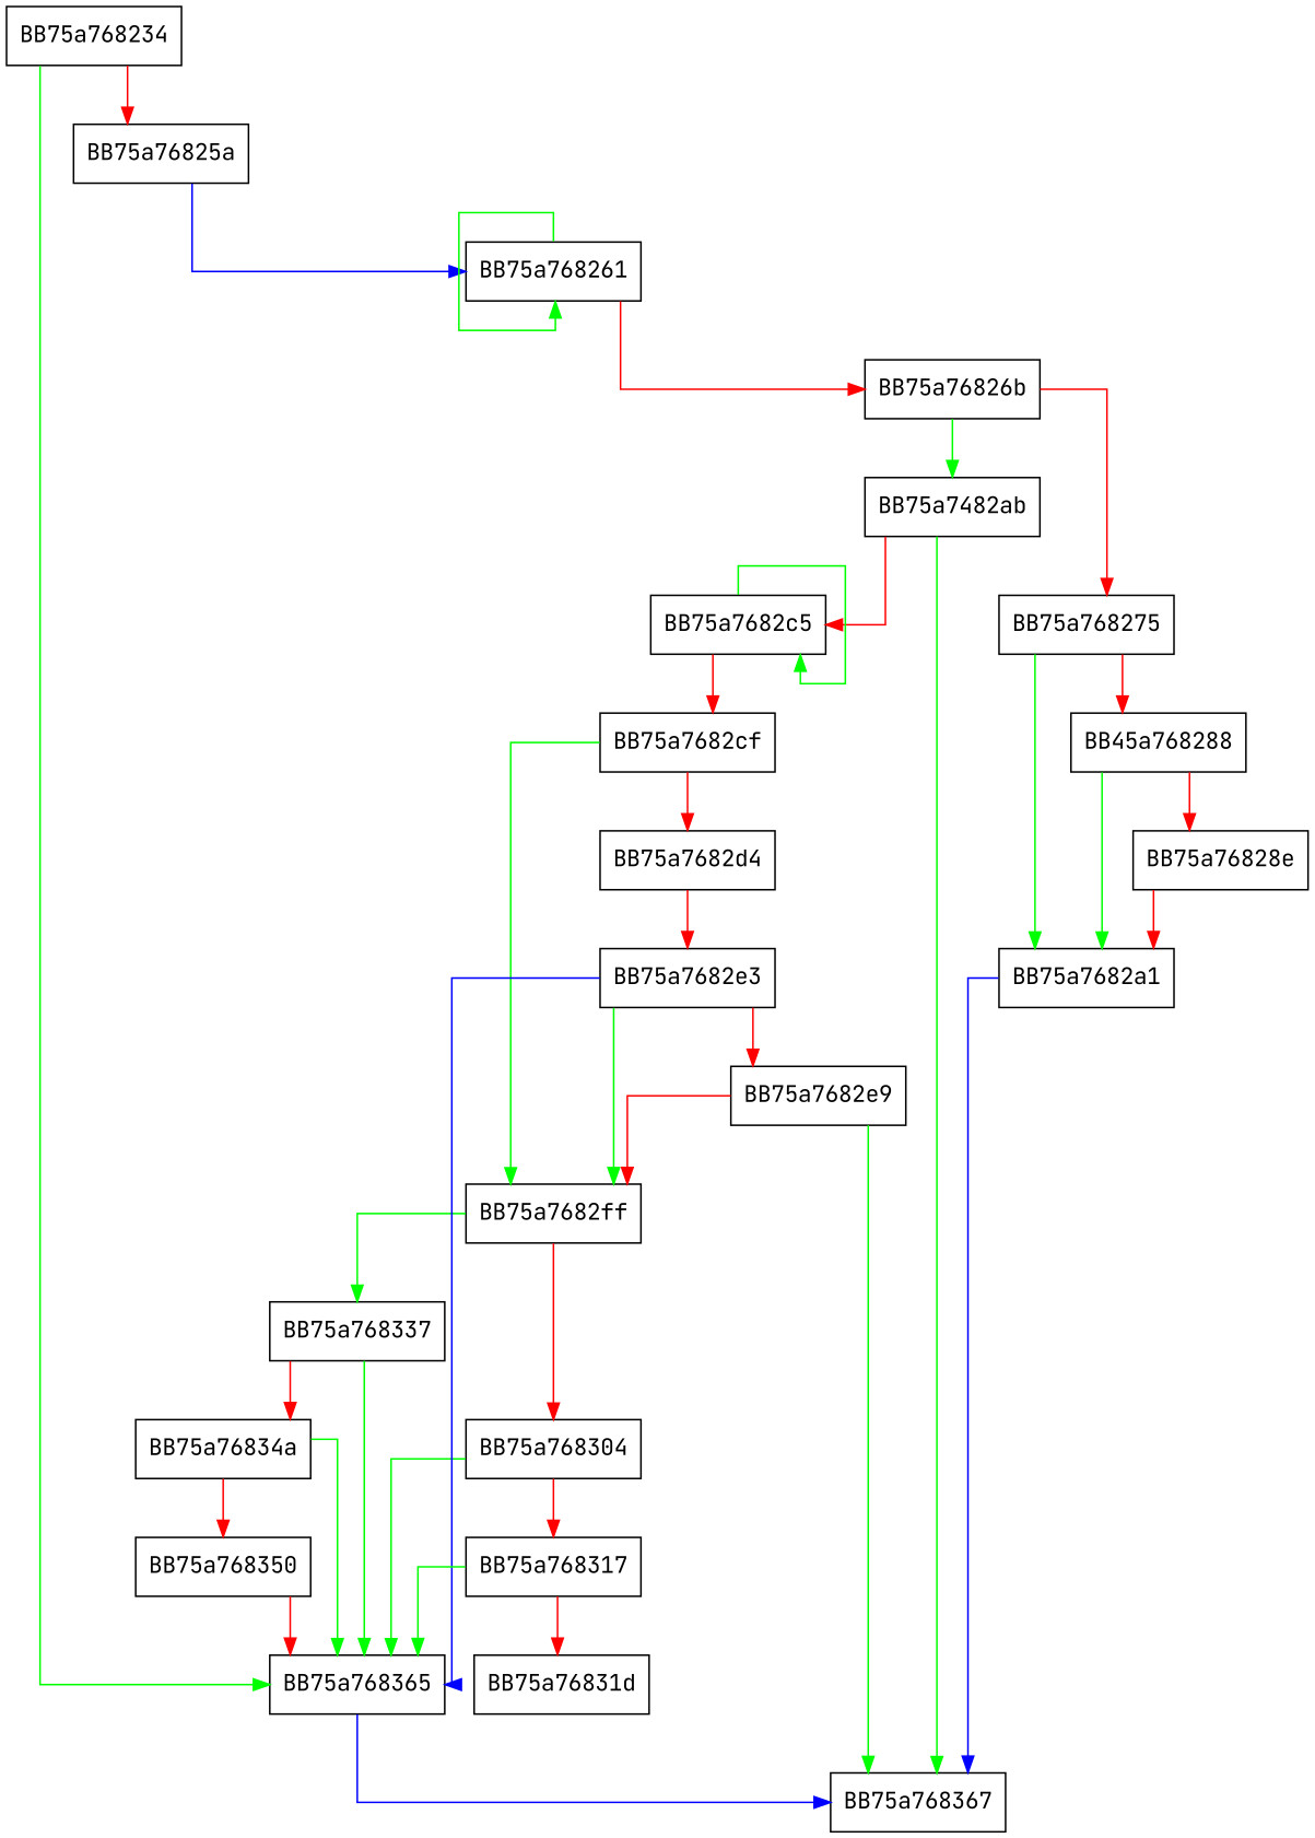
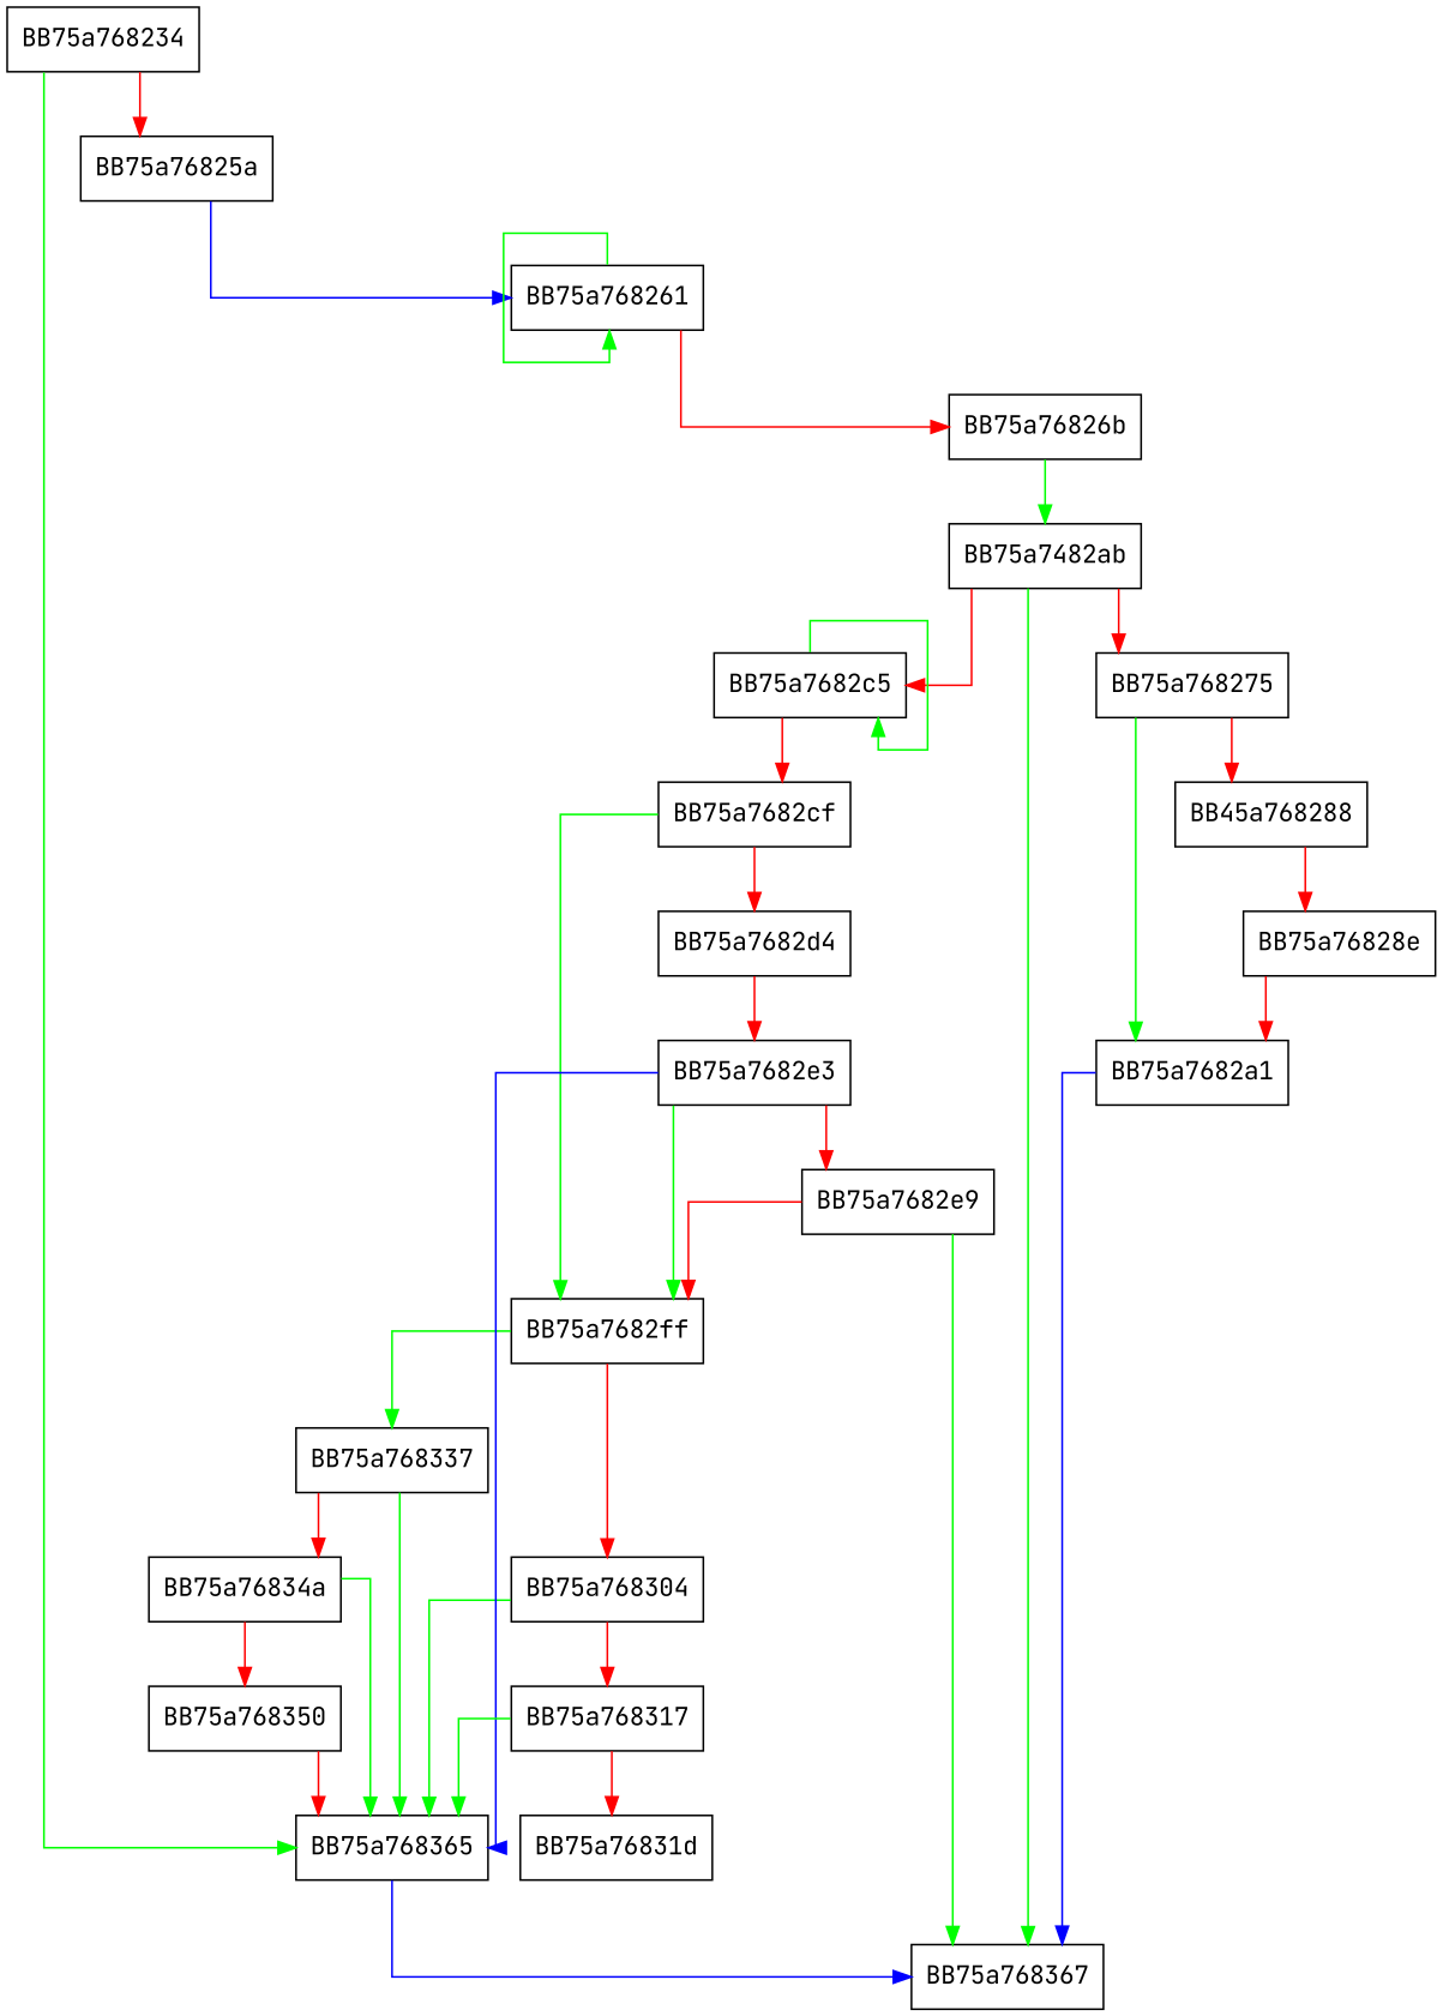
  digraph {
    fontname="JetBrains Mono"
    splines=ortho
    node [fontname="JetBrains Mono" shape=box]
    edge [color=red fontname="JetBrains Mono"]
    BB75a768234
    BB75a768365
    BB75a76825a
    BB75a768367
    BB75a768261
    BB75a76826b
    n7 [label=BB75a7482ab]
    BB75a768275
    BB75a7682c5
    BB75a7682a1
    n11 [label=BB45a768288]
    BB75a7682cf
    BB75a76828e
    BB75a7682ff
    BB75a7682d4
    BB75a768337
    BB75a768304
    BB75a7682e3
    BB75a76834a
    BB75a768317
    BB75a7682e9
    BB75a768350
    BB75a76831d
    BB75a768234 -> BB75a768365 [color=green]
    BB75a768234 -> BB75a76825a
    BB75a768365 -> BB75a768367 [color=blue]
    BB75a76825a -> BB75a768261 [color=blue]
    BB75a768261 -> BB75a768261 [color=green]
    BB75a768261 -> BB75a76826b
    BB75a76826b -> n7 [color=green]
-   BB75a76826b -> BB75a768275
+   n7 -> BB75a768275
    n7 -> BB75a768367 [color=green]
    n7 -> BB75a7682c5
    BB75a768275 -> BB75a7682a1 [color=green]
    BB75a768275 -> n11
    BB75a7682c5 -> BB75a7682c5 [color=green]
    BB75a7682c5 -> BB75a7682cf
    BB75a7682a1 -> BB75a768367 [color=blue]
-   n11 -> BB75a7682a1 [color=green]
    n11 -> BB75a76828e
    BB75a7682cf -> BB75a7682ff [color=green]
    BB75a7682cf -> BB75a7682d4
    BB75a76828e -> BB75a7682a1
    BB75a7682ff -> BB75a768337 [color=green]
    BB75a7682ff -> BB75a768304
    BB75a7682d4 -> BB75a7682e3
    BB75a768337 -> BB75a768365 [color=green]
    BB75a768337 -> BB75a76834a
    BB75a768304 -> BB75a768365 [color=green]
    BB75a768304 -> BB75a768317
    BB75a7682e3 -> BB75a768365 [color=blue]
    BB75a7682e3 -> BB75a7682ff [color=green]
    BB75a7682e3 -> BB75a7682e9
    BB75a76834a -> BB75a768365 [color=green]
    BB75a76834a -> BB75a768350
    BB75a768317 -> BB75a768365 [color=green]
    BB75a768317 -> BB75a76831d
    BB75a7682e9 -> BB75a768367 [color=green]
    BB75a7682e9 -> BB75a7682ff
    BB75a768350 -> BB75a768365
  }
